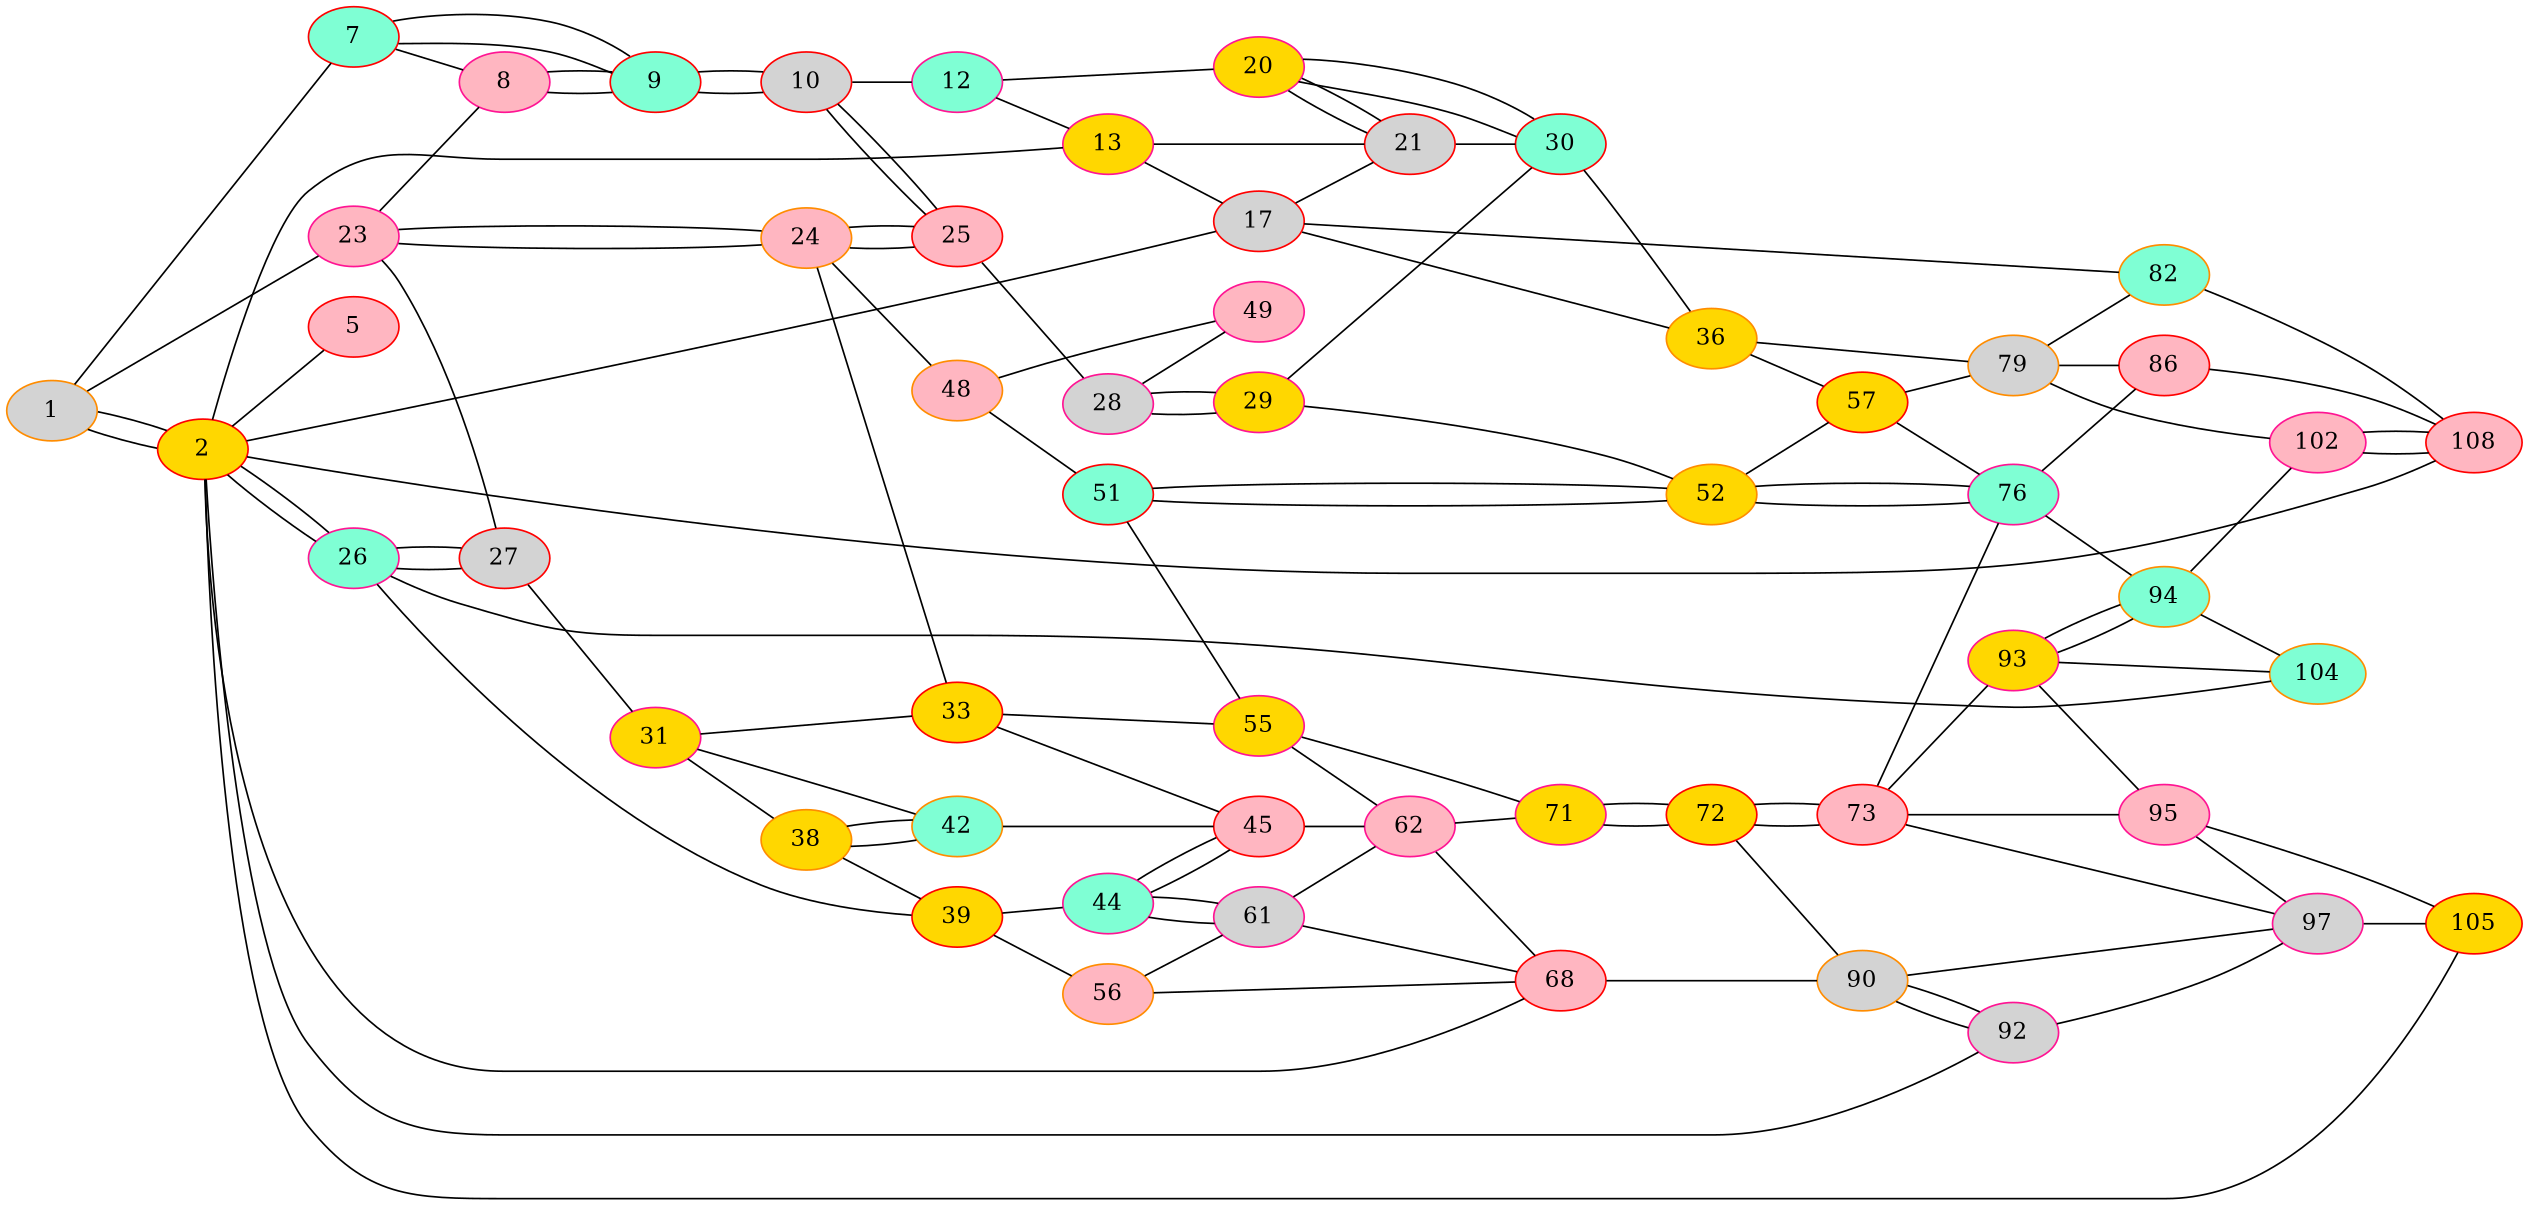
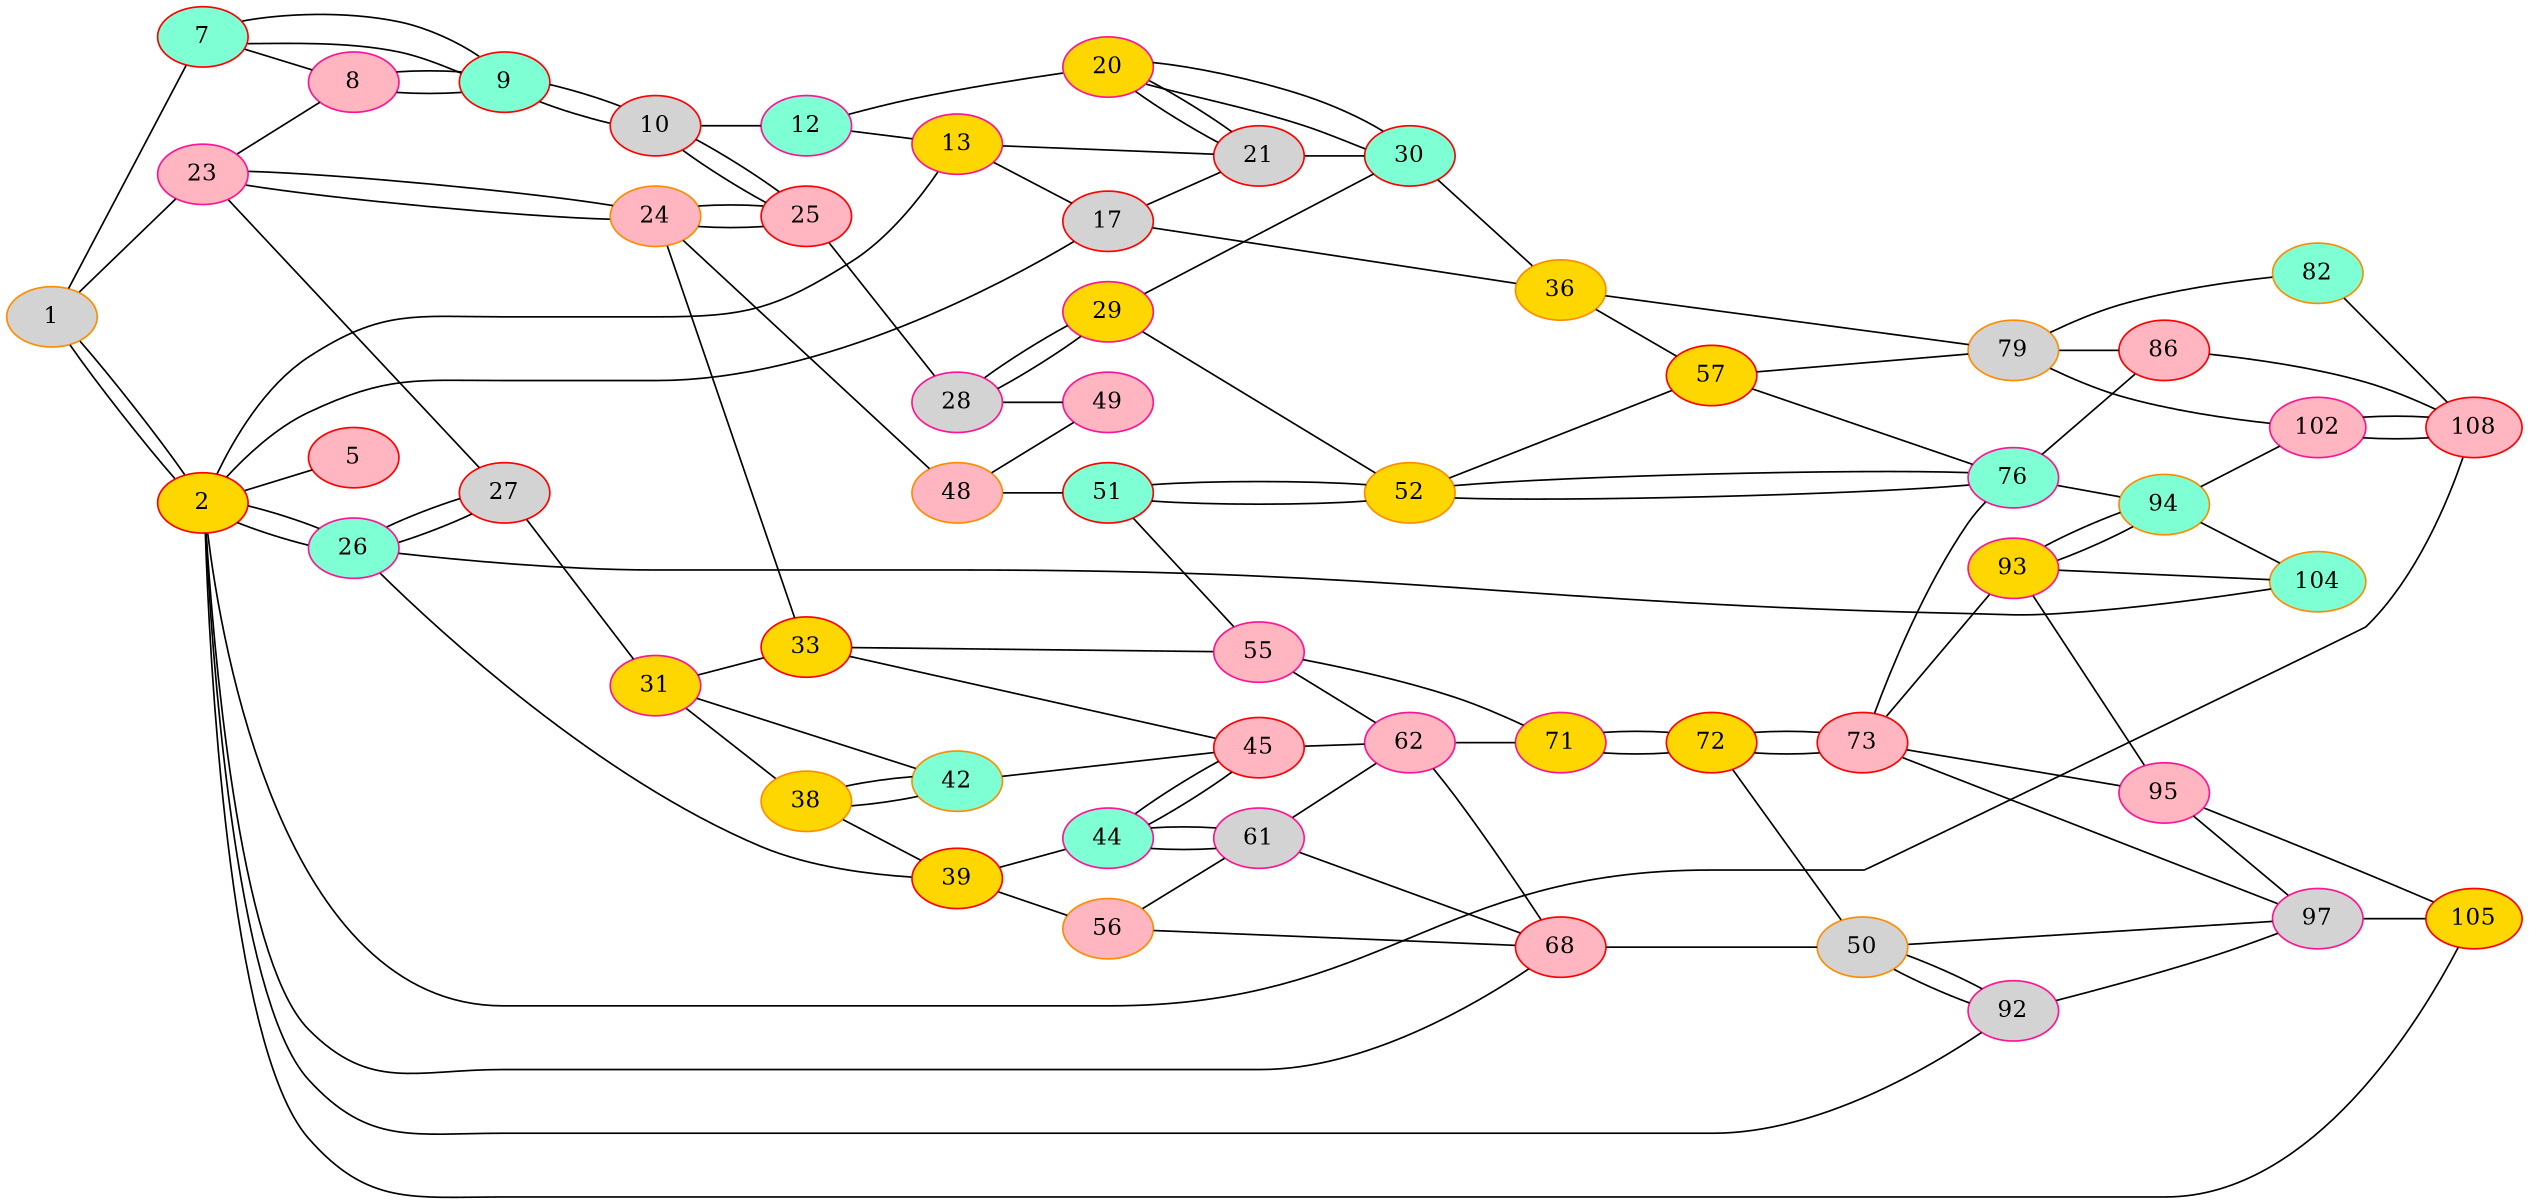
  graph {
    rankdir=LR
    node [color=red fillcolor=lightpink style=filled]
    1 [color=darkorange fillcolor=lightgrey super="+6"]
    2 [fillcolor=gold super="+3+66"]
    7 [fillcolor=aquamarine]
    23 [color=deeppink]
    5
    13 [color=deeppink fillcolor=gold super="+14"]
    17 [fillcolor=lightgrey super="+18+37"]
    26 [color=deeppink fillcolor=aquamarine]
    68 [super="+69"]
    92 [color=deeppink fillcolor=lightgrey]
    105 [fillcolor=gold]
    108 [super="+109"]
    8 [color=deeppink]
    9 [fillcolor=aquamarine]
    24 [color=darkorange super="+34"]
    27 [fillcolor=lightgrey]
    21 [fillcolor=lightgrey super="+22"]
    36 [color=darkorange fillcolor=gold super="+59"]
    82 [color=darkorange fillcolor=aquamarine]
    104 [color=darkorange fillcolor=aquamarine]
    39 [fillcolor=gold super="+43+40"]
-   90 [color=darkorange fillcolor=lightgrey super="+91"]
+   90 [color=darkorange fillcolor=lightgrey super="+91" label=50]
    97 [color=deeppink fillcolor=lightgrey super="+99+98"]
    10 [fillcolor=lightgrey super="+11"]
    12 [color=deeppink fillcolor=aquamarine super="+15"]
    25
    20 [color=deeppink fillcolor=gold]
    28 [color=deeppink fillcolor=lightgrey]
    30 [fillcolor=aquamarine super="+35"]
    57 [fillcolor=gold super="+58"]
    79 [color=darkorange fillcolor=lightgrey super="+84+80"]
    33 [fillcolor=gold super="+54"]
    48 [color=darkorange super="+50"]
    31 [color=deeppink fillcolor=gold super="+32"]
    45 [super="+46"]
-   55 [color=deeppink fillcolor=gold super="+63"]
+   55 [color=deeppink super="+63"]
    49 [color=deeppink]
    51 [fillcolor=aquamarine]
    29 [color=deeppink fillcolor=gold]
    44 [color=deeppink fillcolor=aquamarine]
    56 [color=darkorange super="+60"]
    38 [color=darkorange fillcolor=gold]
    42 [color=darkorange fillcolor=aquamarine]
    52 [color=darkorange fillcolor=gold super="+53"]
    76 [color=deeppink fillcolor=aquamarine super="+77"]
    62 [color=deeppink super="+65"]
    71 [color=deeppink fillcolor=gold]
    86
    102 [color=deeppink]
    61 [color=deeppink fillcolor=lightgrey super="+64"]
    94 [color=darkorange fillcolor=aquamarine super="+101"]
    72 [fillcolor=gold]
    73 [super="+74"]
    93 [color=deeppink fillcolor=gold super="+96"]
    95 [color=deeppink super="+100"]
    1 -- 2
    1 -- 2
    1 -- 7
    1 -- 23
    2 -- 5
    2 -- 13
    2 -- 17 [weight=2]
    2 -- 26
    2 -- 26
    2 -- 68
    2 -- 92
    2 -- 105
    2 -- 108
    7 -- 8
    7 -- 9
    7 -- 9
    23 -- 8
    23 -- 24
    23 -- 24
    23 -- 27
    13 -- 17
    13 -- 21
    17 -- 21
    17 -- 36
-   17 -- 82
    26 -- 27
    26 -- 27
    26 -- 104
    26 -- 39
    68 -- 90
    92 -- 97
    8 -- 9
    8 -- 9
    9 -- 10
    9 -- 10
    24 -- 25
    24 -- 25
    24 -- 33
    24 -- 48
    27 -- 31
    21 -- 30
    36 -- 57
    36 -- 79
    82 -- 108
    39 -- 44
    39 -- 56 [weight=2]
    90 -- 92
    90 -- 92
    90 -- 97
    97 -- 105
    10 -- 12 [weight=2]
    10 -- 25
    10 -- 25
    12 -- 13 [weight=2]
    12 -- 20
    25 -- 28
    20 -- 21
    20 -- 21
    20 -- 30
    20 -- 30
    28 -- 49
    28 -- 29
    28 -- 29
    30 -- 36
    57 -- 79
    57 -- 76
    79 -- 82
    79 -- 86 [weight=2]
    79 -- 102
    33 -- 45
    33 -- 55
    48 -- 49 [weight=2]
    48 -- 51
    31 -- 33
    31 -- 38
    31 -- 42
    45 -- 62
    55 -- 62
    55 -- 71
    51 -- 55
    51 -- 52
    51 -- 52
    29 -- 30
    29 -- 52
    44 -- 45
    44 -- 45
    44 -- 61
    44 -- 61
    56 -- 68
    56 -- 61
    38 -- 39
    38 -- 42
    38 -- 42
    42 -- 45
    52 -- 57
    52 -- 76
    52 -- 76
    76 -- 86
    76 -- 94
    62 -- 68
    62 -- 71
    71 -- 72
    71 -- 72
    86 -- 108
    102 -- 108
    102 -- 108
    61 -- 68
    61 -- 62
    94 -- 104
    94 -- 102
    72 -- 90
    72 -- 73
    72 -- 73
    73 -- 97
    73 -- 76
    73 -- 93
    73 -- 95
    93 -- 104
    93 -- 94
    93 -- 94
    93 -- 95
    95 -- 105
    95 -- 97
  }
